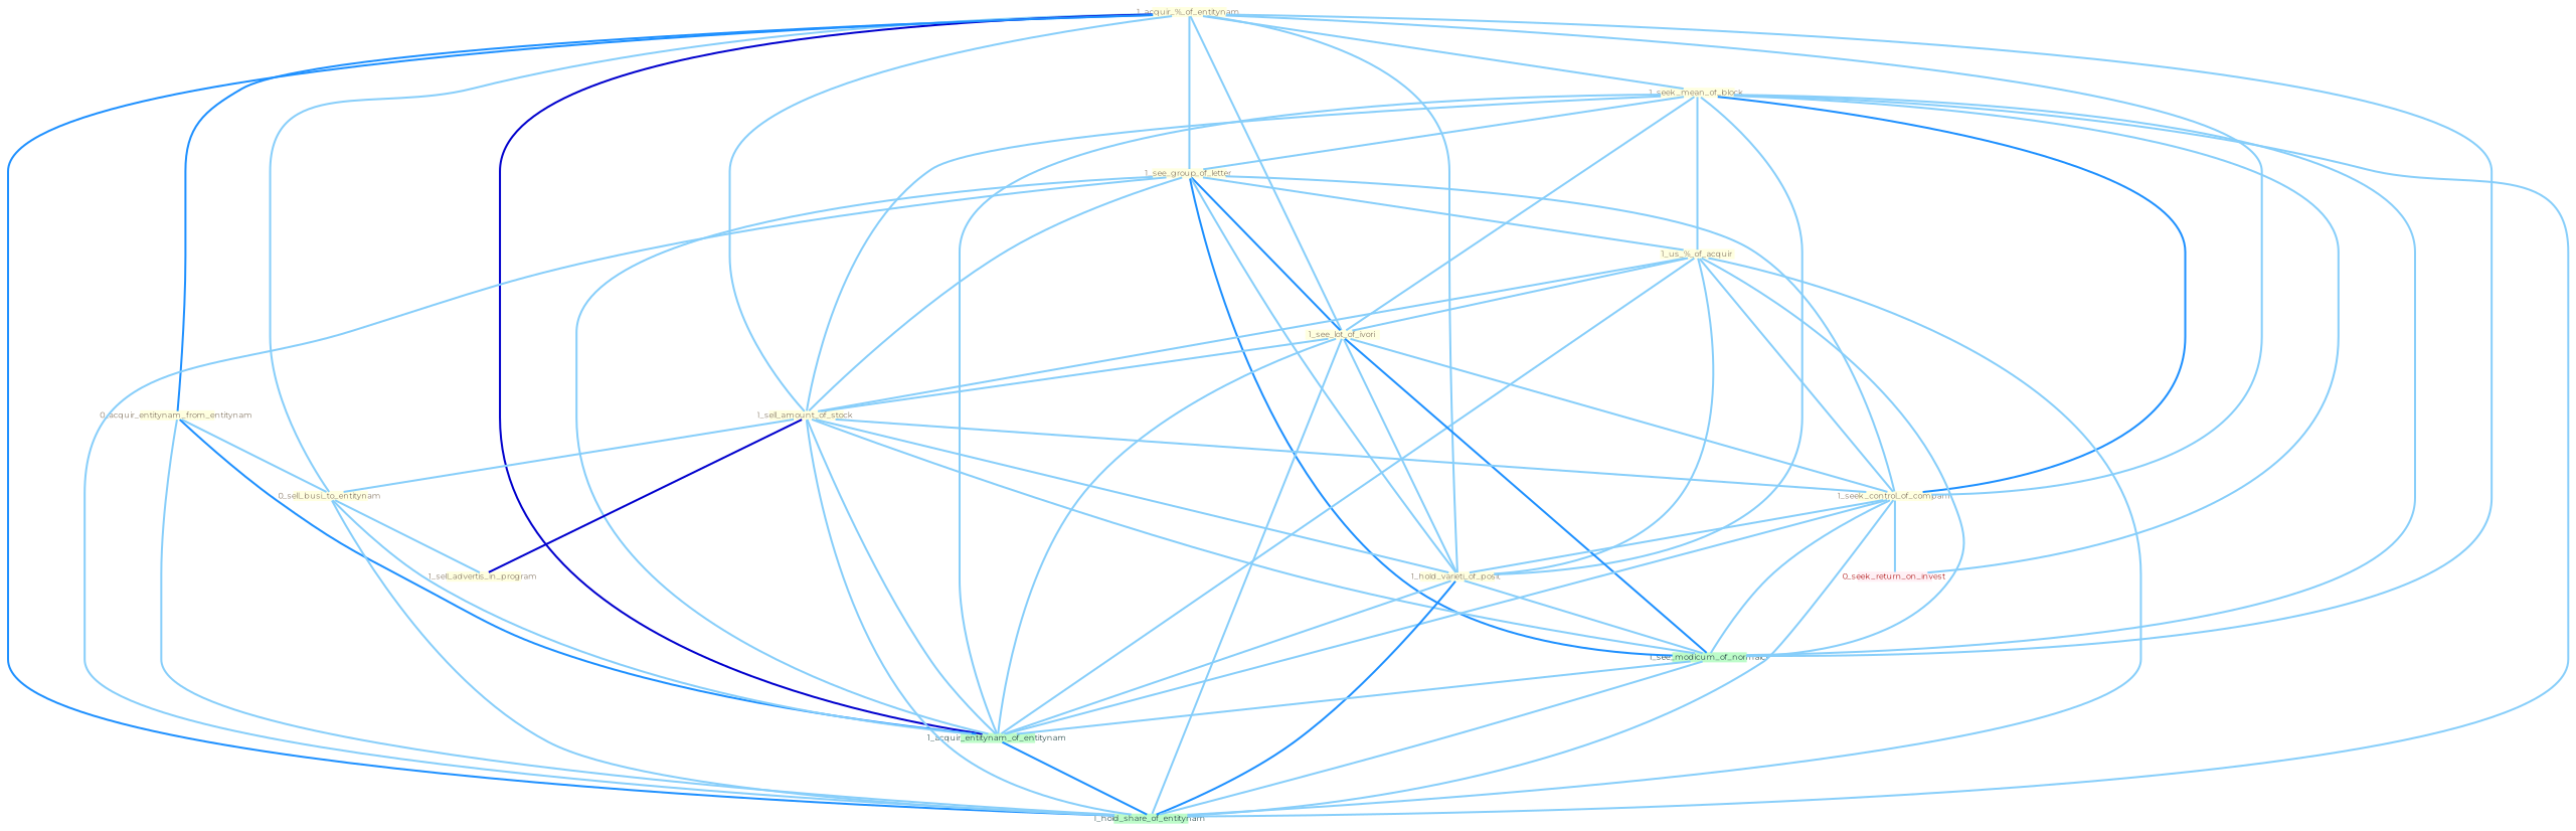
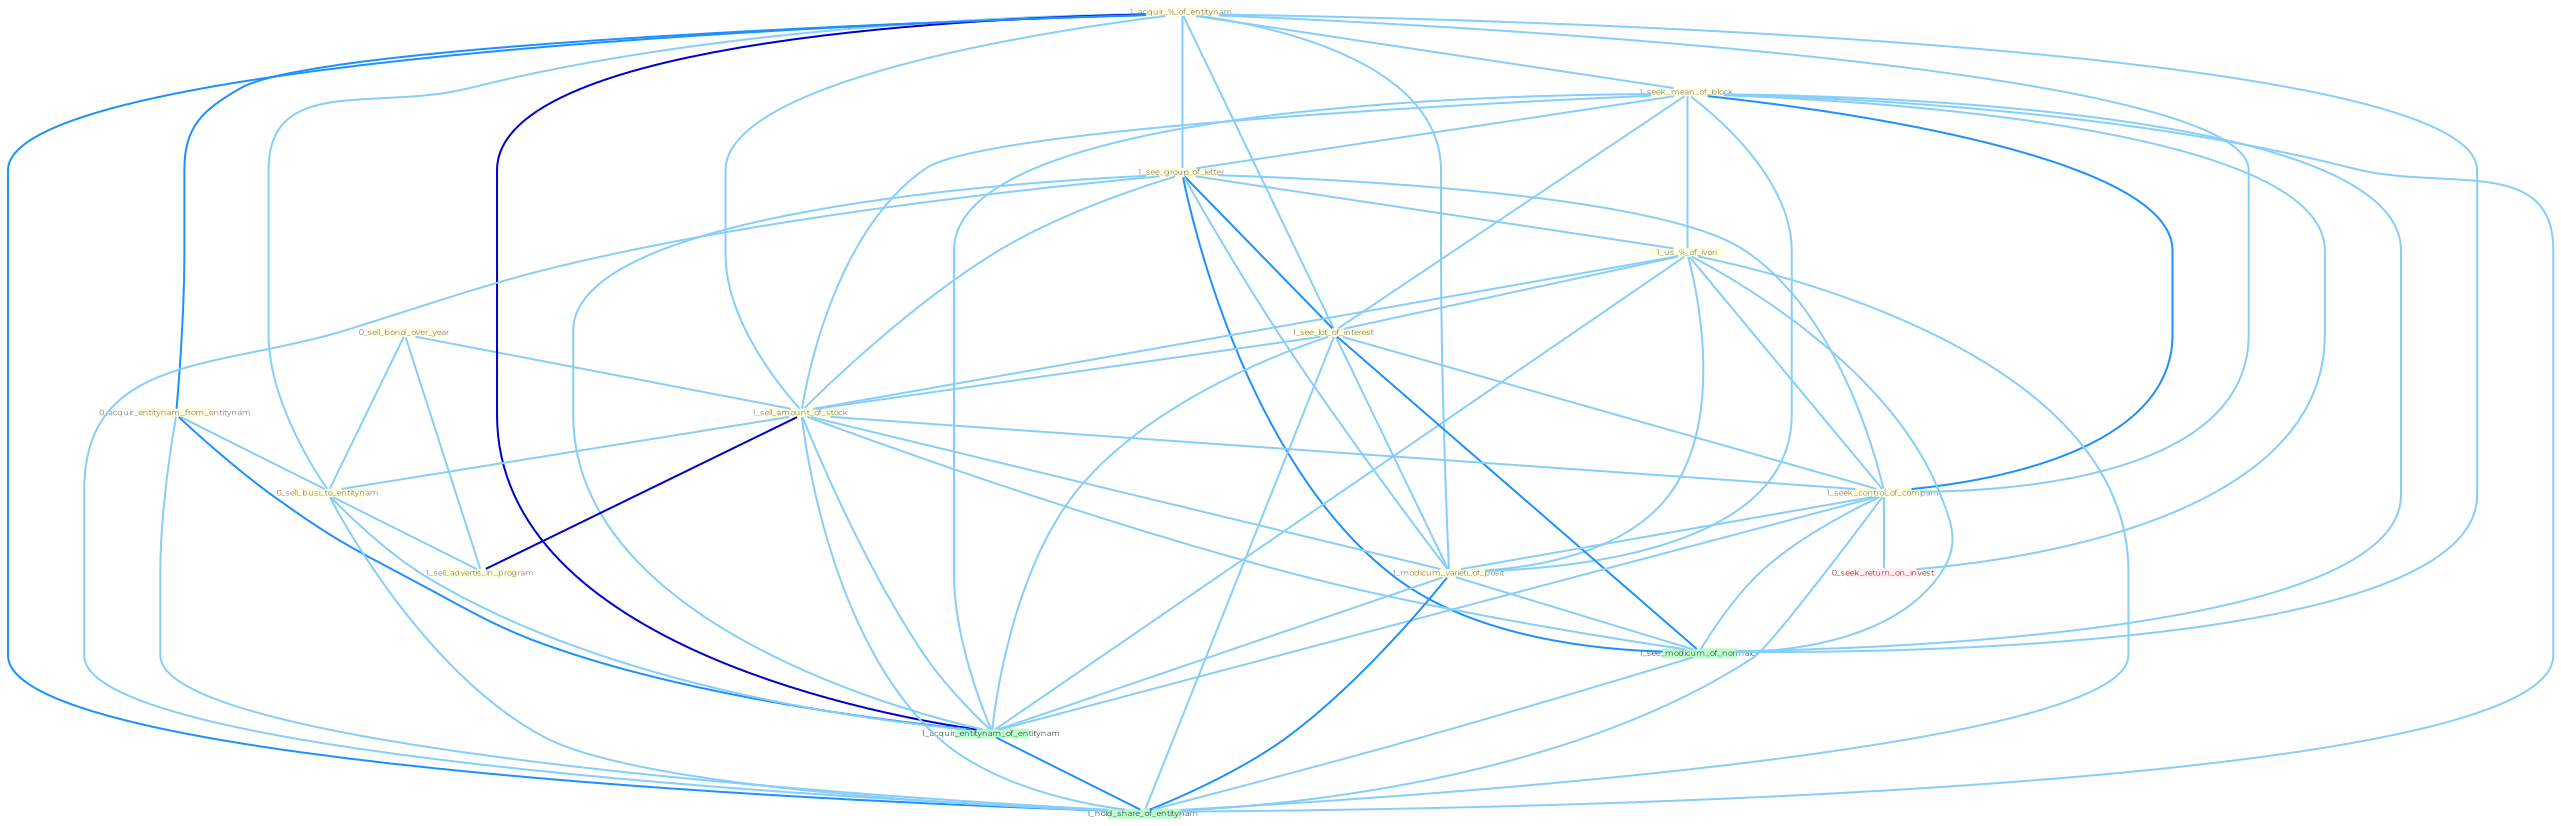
  graph {
    fontname=Montserrat
    node [color="#ffffe0" fixedsize=true fontcolor="#8b7d6b" fontname=Montserrat fontsize=4 shape=polygon style=filled]
    edge [color="#87cefa" fontname=Montserrat w=1]
+   "0_sell_bond_over_year " [height=.06 width=.5]
    "1_acquir_%_of_entitynam " [height=.06 width=.5]
    "1_seek_mean_of_block " [height=.06 width=.5]
    "1_see_group_of_letter " [height=.06 width=.5]
-   "1_us_%_of_ivori " [height=.06 width=.5 label="1_us_%_of_acquir"]
-   "1_see_lot_of_interest " [height=.06 width=.5 label="1_see_lot_of_ivori"]
+   "1_us_%_of_ivori " [height=.06 width=.5]
+   "1_see_lot_of_interest " [height=.06 width=.5]
    "1_sell_amount_of_stock " [height=.06 width=.5]
    "0_acquir_entitynam_from_entitynam " [height=.06 width=.5]
    "0_sell_busi_to_entitynam " [height=.06 width=.5]
    "1_sell_advertis_in_program " [height=.06 width=.5]
    "1_seek_control_of_compani " [height=.06 width=.5]
-   "1_hold_varieti_of_posit " [height=.06 width=.5]
+   "1_hold_varieti_of_posit " [height=.06 width=.5 label="1_modicum_varieti_of_posit"]
    "0_seek_return_on_invest " [color="#fff0f5" fontcolor="#b22222" height=.06 width=.5]
    "1_see_modicum_of_normalci " [color="#BDFCC9" fontcolor="#2f4f4f" height=.06 width=.5]
    "1_acquir_entitynam_of_entitynam " [color="#BDFCC9" fontcolor="#2f4f4f" height=.06 width=.5]
    "1_hold_share_of_entitynam " [color="#BDFCC9" fontcolor="#2f4f4f" height=.06 width=.5]
    subgraph sub_1 {
+     "0_sell_bond_over_year "
      "1_acquir_%_of_entitynam "
      "1_seek_mean_of_block "
      "1_see_group_of_letter "
      "1_us_%_of_ivori "
      "1_see_lot_of_interest "
      "1_sell_amount_of_stock "
      "0_acquir_entitynam_from_entitynam "
      "0_sell_busi_to_entitynam "
      "1_sell_advertis_in_program "
      "1_seek_control_of_compani "
      "1_hold_varieti_of_posit "
    }
    subgraph sub_2 {
      "0_seek_return_on_invest "
    }
+   "0_sell_bond_over_year " -- "1_sell_amount_of_stock "
+   "0_sell_bond_over_year " -- "0_sell_busi_to_entitynam "
+   "0_sell_bond_over_year " -- "1_sell_advertis_in_program "
    "1_acquir_%_of_entitynam " -- "1_seek_mean_of_block "
    "1_acquir_%_of_entitynam " -- "1_see_group_of_letter "
    "1_acquir_%_of_entitynam " -- "1_see_lot_of_interest "
    "1_acquir_%_of_entitynam " -- "1_sell_amount_of_stock "
    "1_acquir_%_of_entitynam " -- "0_acquir_entitynam_from_entitynam " [color="#1e90ff" w=2]
    "1_acquir_%_of_entitynam " -- "0_sell_busi_to_entitynam "
    "1_acquir_%_of_entitynam " -- "1_seek_control_of_compani "
    "1_acquir_%_of_entitynam " -- "1_hold_varieti_of_posit "
    "1_acquir_%_of_entitynam " -- "1_see_modicum_of_normalci "
    "1_acquir_%_of_entitynam " -- "1_acquir_entitynam_of_entitynam " [color="#0000cd" w=3]
    "1_acquir_%_of_entitynam " -- "1_hold_share_of_entitynam " [color="#1e90ff" w=2]
    "1_seek_mean_of_block " -- "1_see_group_of_letter "
    "1_seek_mean_of_block " -- "1_us_%_of_ivori "
    "1_seek_mean_of_block " -- "1_see_lot_of_interest "
    "1_seek_mean_of_block " -- "1_sell_amount_of_stock "
    "1_seek_mean_of_block " -- "1_seek_control_of_compani " [color="#1e90ff" w=2]
    "1_seek_mean_of_block " -- "1_hold_varieti_of_posit "
    "1_seek_mean_of_block " -- "0_seek_return_on_invest "
    "1_seek_mean_of_block " -- "1_see_modicum_of_normalci "
    "1_seek_mean_of_block " -- "1_acquir_entitynam_of_entitynam "
    "1_seek_mean_of_block " -- "1_hold_share_of_entitynam "
    "1_see_group_of_letter " -- "1_us_%_of_ivori "
    "1_see_group_of_letter " -- "1_see_lot_of_interest " [color="#1e90ff" w=2]
    "1_see_group_of_letter " -- "1_sell_amount_of_stock "
    "1_see_group_of_letter " -- "1_seek_control_of_compani "
    "1_see_group_of_letter " -- "1_hold_varieti_of_posit "
    "1_see_group_of_letter " -- "1_see_modicum_of_normalci " [color="#1e90ff" w=2]
    "1_see_group_of_letter " -- "1_acquir_entitynam_of_entitynam "
    "1_see_group_of_letter " -- "1_hold_share_of_entitynam "
    "1_us_%_of_ivori " -- "1_see_lot_of_interest "
    "1_us_%_of_ivori " -- "1_sell_amount_of_stock "
    "1_us_%_of_ivori " -- "1_seek_control_of_compani "
    "1_us_%_of_ivori " -- "1_hold_varieti_of_posit "
    "1_us_%_of_ivori " -- "1_see_modicum_of_normalci "
    "1_us_%_of_ivori " -- "1_acquir_entitynam_of_entitynam "
    "1_us_%_of_ivori " -- "1_hold_share_of_entitynam "
    "1_see_lot_of_interest " -- "1_sell_amount_of_stock "
    "1_see_lot_of_interest " -- "1_seek_control_of_compani "
    "1_see_lot_of_interest " -- "1_hold_varieti_of_posit "
    "1_see_lot_of_interest " -- "1_see_modicum_of_normalci " [color="#1e90ff" w=2]
    "1_see_lot_of_interest " -- "1_acquir_entitynam_of_entitynam "
    "1_see_lot_of_interest " -- "1_hold_share_of_entitynam "
    "1_sell_amount_of_stock " -- "0_sell_busi_to_entitynam "
    "1_sell_amount_of_stock " -- "1_sell_advertis_in_program " [color="#0000cd"]
    "1_sell_amount_of_stock " -- "1_seek_control_of_compani "
    "1_sell_amount_of_stock " -- "1_hold_varieti_of_posit "
    "1_sell_amount_of_stock " -- "1_see_modicum_of_normalci "
    "1_sell_amount_of_stock " -- "1_acquir_entitynam_of_entitynam "
    "1_sell_amount_of_stock " -- "1_hold_share_of_entitynam "
    "0_acquir_entitynam_from_entitynam " -- "0_sell_busi_to_entitynam "
    "0_acquir_entitynam_from_entitynam " -- "1_acquir_entitynam_of_entitynam " [color="#1e90ff" w=3]
    "0_acquir_entitynam_from_entitynam " -- "1_hold_share_of_entitynam "
    "0_sell_busi_to_entitynam " -- "1_sell_advertis_in_program "
    "0_sell_busi_to_entitynam " -- "1_acquir_entitynam_of_entitynam "
    "0_sell_busi_to_entitynam " -- "1_hold_share_of_entitynam "
    "1_seek_control_of_compani " -- "1_hold_varieti_of_posit "
    "1_seek_control_of_compani " -- "0_seek_return_on_invest "
    "1_seek_control_of_compani " -- "1_see_modicum_of_normalci "
    "1_seek_control_of_compani " -- "1_acquir_entitynam_of_entitynam "
    "1_seek_control_of_compani " -- "1_hold_share_of_entitynam "
    "1_hold_varieti_of_posit " -- "1_see_modicum_of_normalci "
    "1_hold_varieti_of_posit " -- "1_acquir_entitynam_of_entitynam "
    "1_hold_varieti_of_posit " -- "1_hold_share_of_entitynam " [color="#1e90ff" w=2]
-   "1_see_modicum_of_normalci " -- "1_acquir_entitynam_of_entitynam "
    "1_see_modicum_of_normalci " -- "1_hold_share_of_entitynam "
    "1_acquir_entitynam_of_entitynam " -- "1_hold_share_of_entitynam " [color="#1e90ff" w=2]
  }
